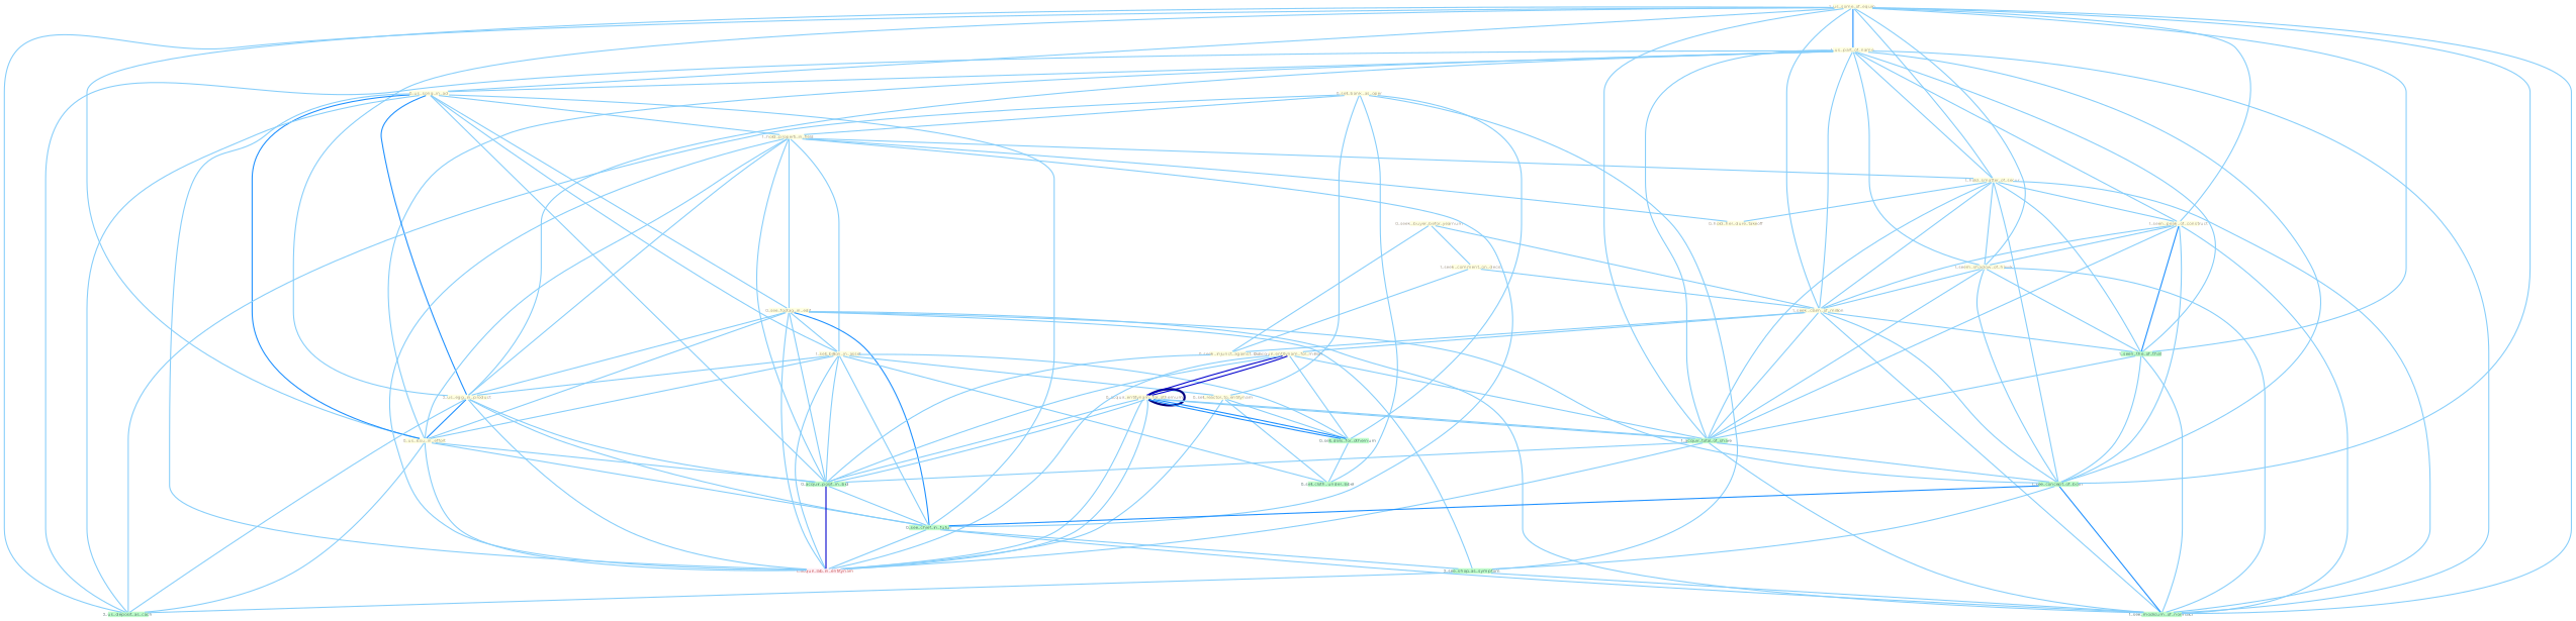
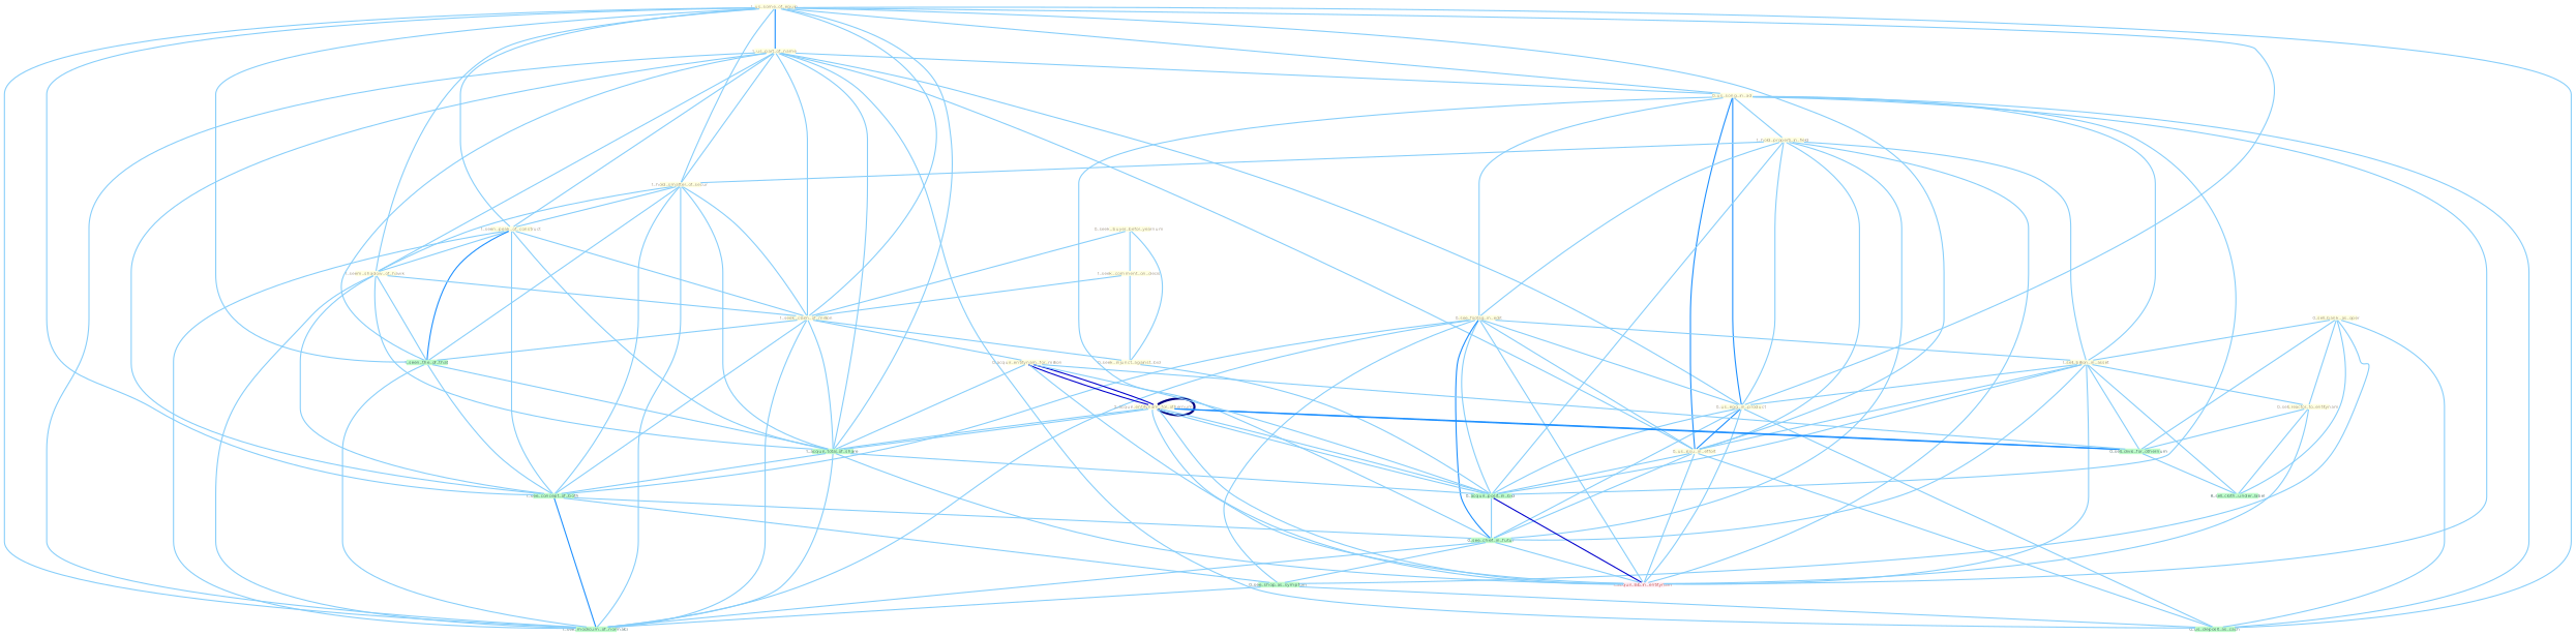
  graph {
    fontname=Montserrat
    node [color="#ffffe0" fixedsize=true fontcolor="#8b7d6b" fontname=Montserrat fontsize=4 shape=polygon style=filled]
    edge [color="#87cefa" fontname=Montserrat w=1]
    "0_seek_buyer_befor_yearnum " [height=.06 width=.5]
    "1_us_some_of_equip " [height=.06 width=.5]
    "1_us_part_of_name " [height=.06 width=.5]
    "0_us_song_in_ad " [height=.06 width=.5]
    "1_hold_properti_in_field " [height=.06 width=.5]
    "1_hold_smatter_of_secur " [height=.06 width=.5]
    "0_see_footag_in_edit " [height=.06 width=.5]
    "0_sell_bank_as_oper " [height=.06 width=.5]
    "1_seen_peak_of_construct " [height=.06 width=.5]
    "1_seek_comment_on_decis " [height=.06 width=.5]
    "1_seem_shadow_of_hawk " [height=.06 width=.5]
    "1_sell_billion_in_asset " [height=.06 width=.5]
    "1_seek_claim_of_million " [height=.06 width=.5]
    "0_sell_reactor_to_entitynam " [height=.06 width=.5]
    "0_us_egg_in_product " [height=.06 width=.5]
-   "0_hold_her_dure_takeoff " [height=.06 width=.5]
    "0_seek_injunct_against_bid " [height=.06 width=.5]
    "0_acquir_entitynam_for_othernum " [height=.06 width=.5]
    "0_us_issu_in_effort " [height=.06 width=.5]
    "0_acquir_entitynam_for_million " [height=.06 width=.5]
    "1_acquir_lab_in_entitynam " [color="#fff0f5" fontcolor="#b22222" height=.06 width=.5]
    "1_seen_the_of_that " [color="#BDFCC9" fontcolor="#2f4f4f" height=.06 width=.5]
    "1_acquir_total_of_share " [color="#BDFCC9" fontcolor="#2f4f4f" height=.06 width=.5]
    "1_see_concept_of_both " [color="#BDFCC9" fontcolor="#2f4f4f" height=.06 width=.5]
    "0_us_deposit_as_cach " [color="#BDFCC9" fontcolor="#2f4f4f" height=.06 width=.5]
    "1_see_modicum_of_normalci " [color="#BDFCC9" fontcolor="#2f4f4f" height=.06 width=.5]
    "0_acquir_posit_in_bid " [color="#BDFCC9" fontcolor="#2f4f4f" height=.06 width=.5]
    "0_see_chief_in_futur " [color="#BDFCC9" fontcolor="#2f4f4f" height=.06 width=.5]
    "0_see_shop_as_symptom " [color="#BDFCC9" fontcolor="#2f4f4f" height=.06 width=.5]
    "0_sell_divis_for_othernum " [color="#BDFCC9" fontcolor="#2f4f4f" height=.06 width=.5]
-   "0_sell_cloth_under_label " [color="#BDFCC9" fontcolor="#2f4f4f" height=.06 width=.5]
+   "0_sell_cloth_under_label " [color="#BDFCC9" fontcolor="#2f4f4f" height=.06 width=.5 label="8_sell_cloth_under_label"]
    subgraph sub_1 {
      "0_seek_buyer_befor_yearnum "
      "1_us_some_of_equip "
      "1_us_part_of_name "
      "0_us_song_in_ad "
      "1_hold_properti_in_field "
      "1_hold_smatter_of_secur "
      "0_see_footag_in_edit "
      "0_sell_bank_as_oper "
      "1_seen_peak_of_construct "
      "1_seek_comment_on_decis "
      "1_seem_shadow_of_hawk "
      "1_sell_billion_in_asset "
      "1_seek_claim_of_million "
      "0_sell_reactor_to_entitynam "
      "0_us_egg_in_product "
-     "0_hold_her_dure_takeoff "
      "0_seek_injunct_against_bid "
      "0_acquir_entitynam_for_othernum "
      "0_us_issu_in_effort "
      "0_acquir_entitynam_for_million "
    }
    subgraph sub_2 {
      "1_acquir_lab_in_entitynam "
    }
    "0_seek_buyer_befor_yearnum " -- "1_seek_comment_on_decis "
    "0_seek_buyer_befor_yearnum " -- "1_seek_claim_of_million "
    "0_seek_buyer_befor_yearnum " -- "0_seek_injunct_against_bid "
    "1_us_some_of_equip " -- "1_us_part_of_name " [color="#1e90ff" w=2]
    "1_us_some_of_equip " -- "0_us_song_in_ad "
    "1_us_some_of_equip " -- "1_hold_smatter_of_secur "
    "1_us_some_of_equip " -- "1_seen_peak_of_construct "
    "1_us_some_of_equip " -- "1_seem_shadow_of_hawk "
    "1_us_some_of_equip " -- "1_seek_claim_of_million "
    "1_us_some_of_equip " -- "0_us_egg_in_product "
    "1_us_some_of_equip " -- "0_us_issu_in_effort "
    "1_us_some_of_equip " -- "1_seen_the_of_that "
    "1_us_some_of_equip " -- "1_acquir_total_of_share "
    "1_us_some_of_equip " -- "1_see_concept_of_both "
    "1_us_some_of_equip " -- "0_us_deposit_as_cach "
    "1_us_some_of_equip " -- "1_see_modicum_of_normalci "
    "1_us_part_of_name " -- "0_us_song_in_ad "
    "1_us_part_of_name " -- "1_hold_smatter_of_secur "
    "1_us_part_of_name " -- "1_seen_peak_of_construct "
    "1_us_part_of_name " -- "1_seem_shadow_of_hawk "
    "1_us_part_of_name " -- "1_seek_claim_of_million "
    "1_us_part_of_name " -- "0_us_egg_in_product "
    "1_us_part_of_name " -- "0_us_issu_in_effort "
    "1_us_part_of_name " -- "1_seen_the_of_that "
    "1_us_part_of_name " -- "1_acquir_total_of_share "
    "1_us_part_of_name " -- "1_see_concept_of_both "
    "1_us_part_of_name " -- "0_us_deposit_as_cach "
    "1_us_part_of_name " -- "1_see_modicum_of_normalci "
    "0_us_song_in_ad " -- "1_hold_properti_in_field "
    "0_us_song_in_ad " -- "0_see_footag_in_edit "
    "0_us_song_in_ad " -- "1_sell_billion_in_asset "
    "0_us_song_in_ad " -- "0_us_egg_in_product " [color="#1e90ff" w=2]
    "0_us_song_in_ad " -- "0_us_issu_in_effort " [color="#1e90ff" w=2]
    "0_us_song_in_ad " -- "1_acquir_lab_in_entitynam "
    "0_us_song_in_ad " -- "0_us_deposit_as_cach "
    "0_us_song_in_ad " -- "0_acquir_posit_in_bid "
    "0_us_song_in_ad " -- "0_see_chief_in_futur "
    "1_hold_properti_in_field " -- "1_hold_smatter_of_secur "
    "1_hold_properti_in_field " -- "0_see_footag_in_edit "
    "1_hold_properti_in_field " -- "1_sell_billion_in_asset "
    "1_hold_properti_in_field " -- "0_us_egg_in_product "
-   "1_hold_properti_in_field " -- "0_hold_her_dure_takeoff "
    "1_hold_properti_in_field " -- "0_us_issu_in_effort "
    "1_hold_properti_in_field " -- "1_acquir_lab_in_entitynam "
    "1_hold_properti_in_field " -- "0_acquir_posit_in_bid "
    "1_hold_properti_in_field " -- "0_see_chief_in_futur "
    "1_hold_smatter_of_secur " -- "1_seen_peak_of_construct "
    "1_hold_smatter_of_secur " -- "1_seem_shadow_of_hawk "
    "1_hold_smatter_of_secur " -- "1_seek_claim_of_million "
-   "1_hold_smatter_of_secur " -- "0_hold_her_dure_takeoff "
    "1_hold_smatter_of_secur " -- "1_seen_the_of_that "
    "1_hold_smatter_of_secur " -- "1_acquir_total_of_share "
    "1_hold_smatter_of_secur " -- "1_see_concept_of_both "
    "1_hold_smatter_of_secur " -- "1_see_modicum_of_normalci "
    "0_see_footag_in_edit " -- "1_sell_billion_in_asset "
    "0_see_footag_in_edit " -- "0_us_egg_in_product "
    "0_see_footag_in_edit " -- "0_us_issu_in_effort "
    "0_see_footag_in_edit " -- "1_acquir_lab_in_entitynam "
    "0_see_footag_in_edit " -- "1_see_concept_of_both "
    "0_see_footag_in_edit " -- "1_see_modicum_of_normalci "
    "0_see_footag_in_edit " -- "0_acquir_posit_in_bid "
    "0_see_footag_in_edit " -- "0_see_chief_in_futur " [color="#1e90ff" w=2]
    "0_see_footag_in_edit " -- "0_see_shop_as_symptom "
-   "0_sell_bank_as_oper " -- "1_hold_properti_in_field "
+   "0_sell_bank_as_oper " -- "1_sell_billion_in_asset "
    "0_sell_bank_as_oper " -- "0_sell_reactor_to_entitynam "
    "0_sell_bank_as_oper " -- "0_us_deposit_as_cach "
    "0_sell_bank_as_oper " -- "0_see_shop_as_symptom "
    "0_sell_bank_as_oper " -- "0_sell_divis_for_othernum "
    "0_sell_bank_as_oper " -- "0_sell_cloth_under_label "
    "1_seen_peak_of_construct " -- "1_seem_shadow_of_hawk "
    "1_seen_peak_of_construct " -- "1_seek_claim_of_million "
    "1_seen_peak_of_construct " -- "1_seen_the_of_that " [color="#1e90ff" w=2]
    "1_seen_peak_of_construct " -- "1_acquir_total_of_share "
    "1_seen_peak_of_construct " -- "1_see_concept_of_both "
    "1_seen_peak_of_construct " -- "1_see_modicum_of_normalci "
    "1_seek_comment_on_decis " -- "1_seek_claim_of_million "
    "1_seek_comment_on_decis " -- "0_seek_injunct_against_bid "
    "1_seem_shadow_of_hawk " -- "1_seek_claim_of_million "
    "1_seem_shadow_of_hawk " -- "1_seen_the_of_that "
    "1_seem_shadow_of_hawk " -- "1_acquir_total_of_share "
    "1_seem_shadow_of_hawk " -- "1_see_concept_of_both "
    "1_seem_shadow_of_hawk " -- "1_see_modicum_of_normalci "
    "1_sell_billion_in_asset " -- "0_sell_reactor_to_entitynam "
    "1_sell_billion_in_asset " -- "0_us_egg_in_product "
    "1_sell_billion_in_asset " -- "0_us_issu_in_effort "
    "1_sell_billion_in_asset " -- "1_acquir_lab_in_entitynam "
    "1_sell_billion_in_asset " -- "0_acquir_posit_in_bid "
    "1_sell_billion_in_asset " -- "0_see_chief_in_futur "
    "1_sell_billion_in_asset " -- "0_sell_divis_for_othernum "
    "1_sell_billion_in_asset " -- "0_sell_cloth_under_label "
    "1_seek_claim_of_million " -- "0_seek_injunct_against_bid "
    "1_seek_claim_of_million " -- "0_acquir_entitynam_for_million "
    "1_seek_claim_of_million " -- "1_seen_the_of_that "
    "1_seek_claim_of_million " -- "1_acquir_total_of_share "
    "1_seek_claim_of_million " -- "1_see_concept_of_both "
    "1_seek_claim_of_million " -- "1_see_modicum_of_normalci "
    "0_sell_reactor_to_entitynam " -- "1_acquir_lab_in_entitynam "
    "0_sell_reactor_to_entitynam " -- "0_sell_divis_for_othernum "
    "0_sell_reactor_to_entitynam " -- "0_sell_cloth_under_label "
    "0_us_egg_in_product " -- "0_us_issu_in_effort " [color="#1e90ff" w=2]
    "0_us_egg_in_product " -- "1_acquir_lab_in_entitynam "
    "0_us_egg_in_product " -- "0_us_deposit_as_cach "
    "0_us_egg_in_product " -- "0_acquir_posit_in_bid "
    "0_us_egg_in_product " -- "0_see_chief_in_futur "
    "0_seek_injunct_against_bid " -- "0_acquir_posit_in_bid "
    "0_acquir_entitynam_for_othernum " -- "0_acquir_entitynam_for_othernum " [color="#000080" style=bold w=4]
    "0_acquir_entitynam_for_othernum " -- "0_acquir_entitynam_for_million " [color="#0000cd" w=3]
    "0_acquir_entitynam_for_othernum " -- "1_acquir_lab_in_entitynam "
    "0_acquir_entitynam_for_othernum " -- "1_acquir_lab_in_entitynam "
    "0_acquir_entitynam_for_othernum " -- "1_acquir_total_of_share "
    "0_acquir_entitynam_for_othernum " -- "1_acquir_total_of_share "
    "0_acquir_entitynam_for_othernum " -- "0_acquir_posit_in_bid "
    "0_acquir_entitynam_for_othernum " -- "0_acquir_posit_in_bid "
    "0_acquir_entitynam_for_othernum " -- "0_sell_divis_for_othernum " [color="#1e90ff" w=2]
    "0_acquir_entitynam_for_othernum " -- "0_sell_divis_for_othernum " [color="#1e90ff" w=2]
    "0_us_issu_in_effort " -- "1_acquir_lab_in_entitynam "
    "0_us_issu_in_effort " -- "0_us_deposit_as_cach "
    "0_us_issu_in_effort " -- "0_acquir_posit_in_bid "
    "0_us_issu_in_effort " -- "0_see_chief_in_futur "
    "0_acquir_entitynam_for_million " -- "0_acquir_entitynam_for_othernum " [color="#0000cd" w=3]
    "0_acquir_entitynam_for_million " -- "1_acquir_lab_in_entitynam "
    "0_acquir_entitynam_for_million " -- "1_acquir_total_of_share "
    "0_acquir_entitynam_for_million " -- "0_acquir_posit_in_bid "
    "0_acquir_entitynam_for_million " -- "0_sell_divis_for_othernum "
    "1_seen_the_of_that " -- "1_acquir_total_of_share "
    "1_seen_the_of_that " -- "1_see_concept_of_both "
    "1_seen_the_of_that " -- "1_see_modicum_of_normalci "
    "1_acquir_total_of_share " -- "1_acquir_lab_in_entitynam "
    "1_acquir_total_of_share " -- "1_see_concept_of_both "
    "1_acquir_total_of_share " -- "1_see_modicum_of_normalci "
    "1_acquir_total_of_share " -- "0_acquir_posit_in_bid "
    "1_see_concept_of_both " -- "1_see_modicum_of_normalci " [color="#1e90ff" w=2]
-   "1_see_concept_of_both " -- "0_see_chief_in_futur " [color="#1e90ff"]
+   "1_see_concept_of_both " -- "0_see_chief_in_futur "
    "1_see_concept_of_both " -- "0_see_shop_as_symptom "
    "0_acquir_posit_in_bid " -- "1_acquir_lab_in_entitynam " [color="#0000cd" w=2]
    "0_acquir_posit_in_bid " -- "0_see_chief_in_futur "
    "0_see_chief_in_futur " -- "1_acquir_lab_in_entitynam "
    "0_see_chief_in_futur " -- "1_see_modicum_of_normalci "
    "0_see_chief_in_futur " -- "0_see_shop_as_symptom "
    "0_see_shop_as_symptom " -- "0_us_deposit_as_cach "
    "0_see_shop_as_symptom " -- "1_see_modicum_of_normalci "
    "0_sell_divis_for_othernum " -- "0_sell_cloth_under_label "
  }
